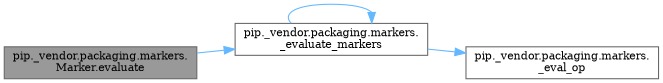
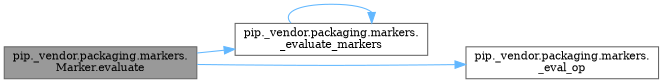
  digraph {
    fontname="DejaVu Serif"
    rankdir=LR
    node [color=grey40 fillcolor=white fontname="DejaVu Serif" fontsize=10 shape=box style=filled]
    edge [color=steelblue1 fontname="DejaVu Serif" fontsize=10 labelfontname=Helvetica labelfontsize=10 style=solid]
    n1 [color=gray40 fillcolor=grey60 fontcolor=black height=0.2 label="pip._vendor.packaging.markers.\lMarker.evaluate" width=0.4]
    n2 [height=0.2 label="pip._vendor.packaging.markers.\l_evaluate_markers" width=0.4]
    n3 [height=0.2 label="pip._vendor.packaging.markers.\l_eval_op" width=0.4]
    n1 -> n2
    n2 -> n2
-   n2 -> n3
+   n1 -> n3
  }
